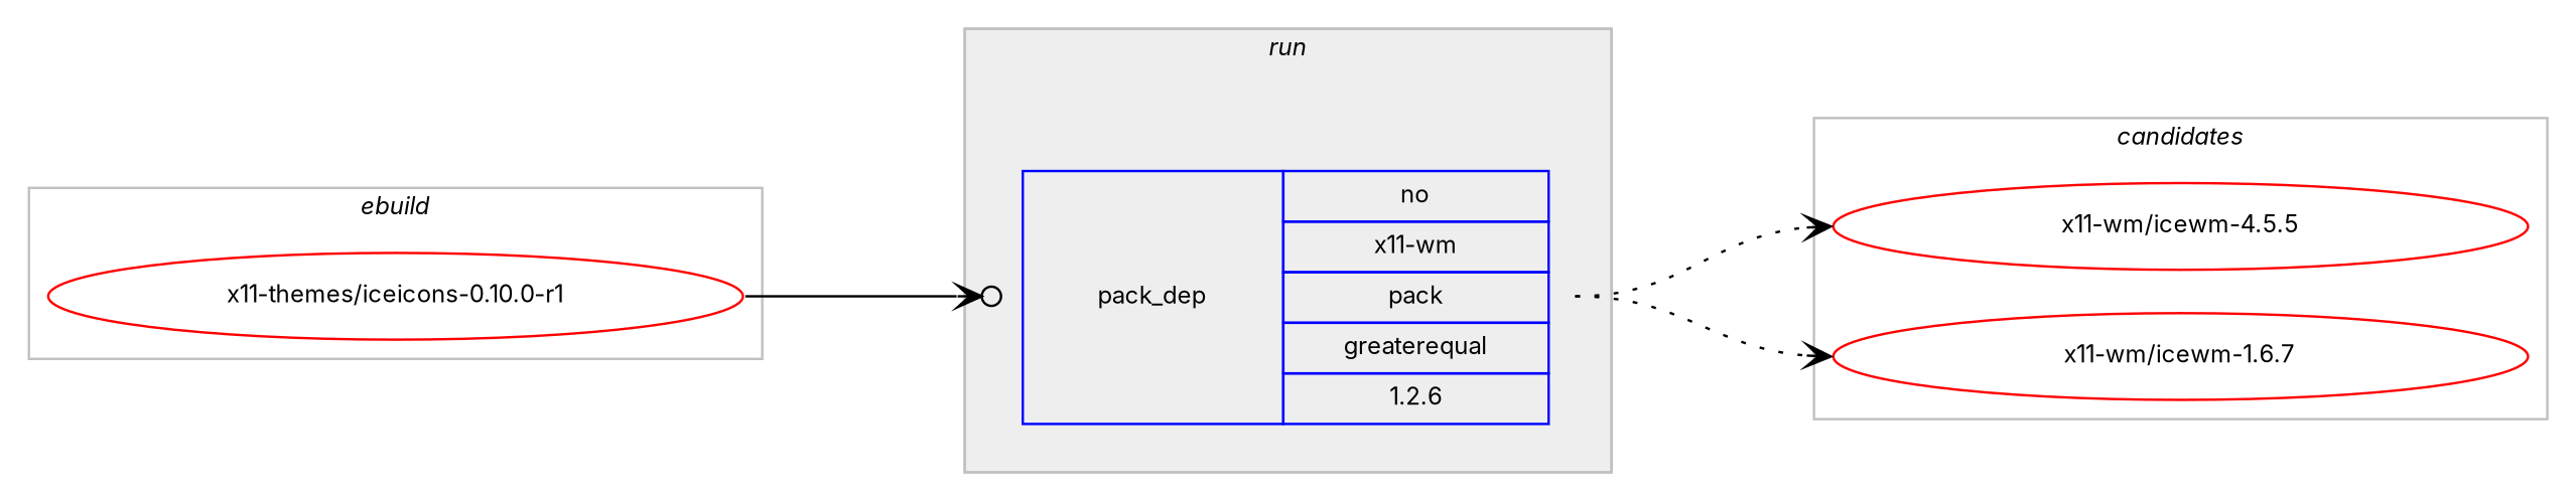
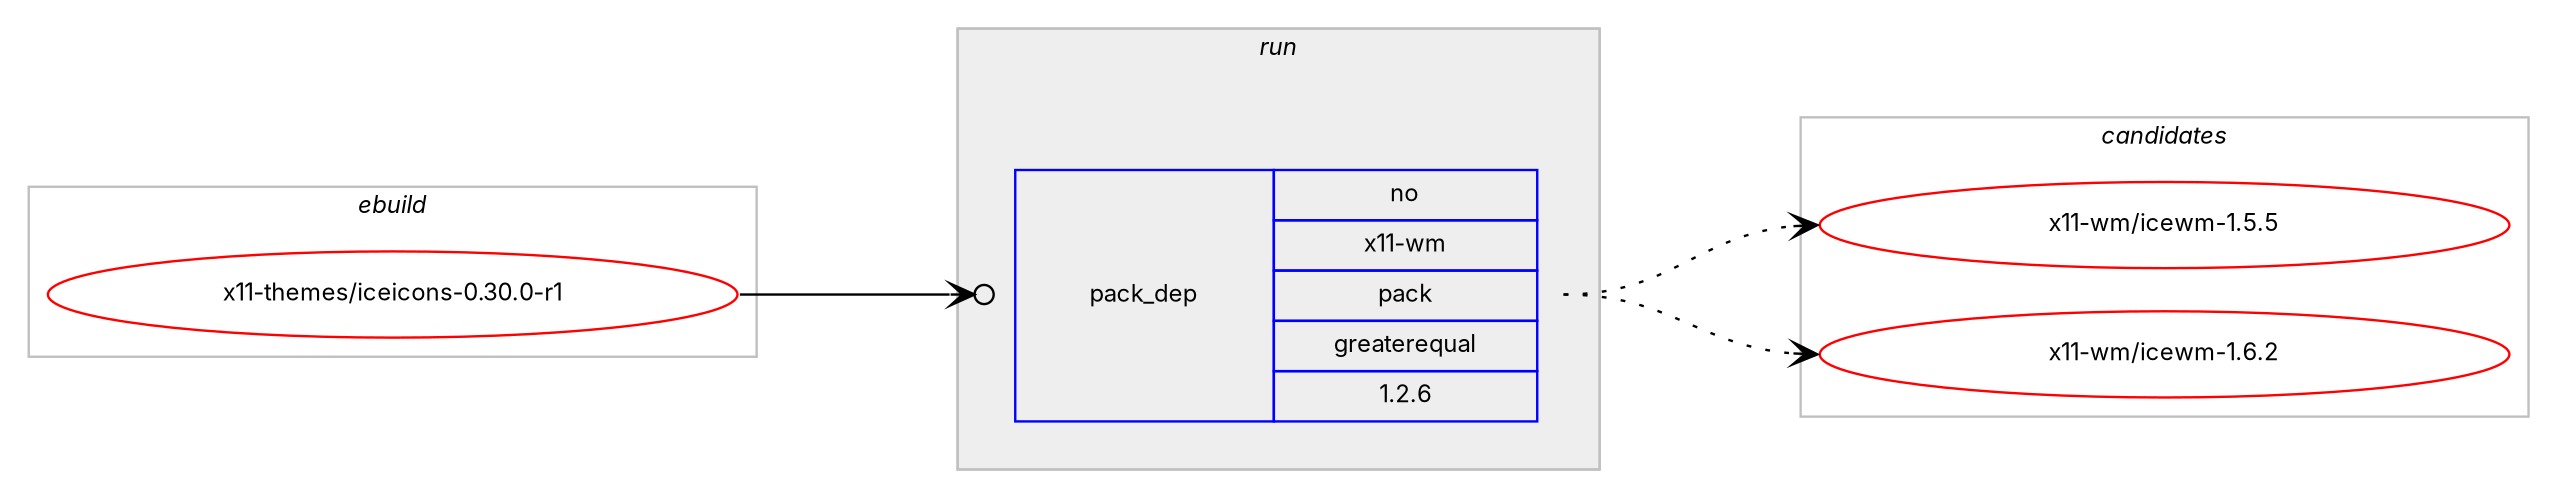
  digraph {
    compound=true
    concentrate=true
    fontname=Inter
    fontsize=10
    newrank=true
    rankdir=LR
    ranksep=1.5
    node [color=red fontname=Inter fontsize=10]
    edge [arrowhead=vee fontname=Inter headport=w style=dotted tailport=e weight=100]
-   n1 [label="x11-themes/iceicons-0.10.0-r1" width=4]
+   n1 [label="x11-themes/iceicons-0.30.0-r1" width=4]
    n2 [color=blue label=<<TABLE BORDER="0" CELLBORDER="1" CELLSPACING="0" CELLPADDING="4" WIDTH="220"><TR><TD ROWSPAN="6" CELLPADDING="30">pack_dep</TD></TR><TR><TD WIDTH="110">no</TD></TR><TR><TD>x11-wm</TD></TR><TR><TD>pack</TD></TR><TR><TD>greaterequal</TD></TR><TR><TD>1.2.6</TD></TR></TABLE>> shape=none]
-   n3 [label="x11-wm/icewm-4.5.5" width=4]
-   n4 [label="x11-wm/icewm-1.6.7" width=4]
+   n3 [label="x11-wm/icewm-1.5.5" width=4]
+   n4 [label="x11-wm/icewm-1.6.2" width=4]
    subgraph cluster_1 {
      color=gray
      label=<<i>ebuild</i>>
      rank=same
      n1
    }
    subgraph cluster_2 {
      color=gray
      label=<<i>dependencies</i>>
      subgraph cluster_3 {
        color=gray
        fillcolor="#eeeeee"
        label=<<i>compile</i>>
        style=filled
      }
      subgraph cluster_4 {
        color=gray
        fillcolor="#eeeeee"
        label=<<i>compile and run</i>>
        style=filled
        subgraph sub_5 {
          color=gray
          fillcolor="#eeeeee"
          label=<<i>compile and run</i>>
          style=filled
          n2
        }
      }
      subgraph cluster_6 {
        color=gray
        fillcolor="#eeeeee"
        label=<<i>run</i>>
        style=filled
      }
    }
    subgraph cluster_7 {
      color=gray
      label=<<i>candidates</i>>
      rank=same
      subgraph sub_8 {
        color=black
        label=<<i>candidates</i>>
        nodesep=1
        rank=same
        n3
        n4
      }
    }
    n1 -> n2 [arrowhead=odotvee style=solid weight=20]
    n2 -> n3
    n2 -> n4
  }
